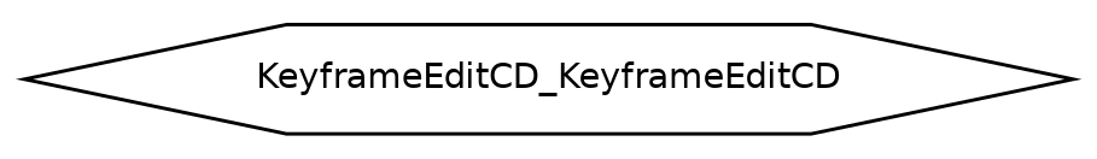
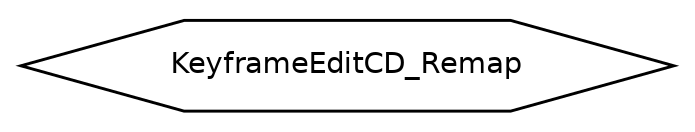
  digraph {
    rankdir=LR
-   n1 [color=black fillcolor=white fontname=Helvetica fontsize=10 height=0.2 label=KeyframeEditCD_KeyframeEditCD shape=hexagon style=filled width=0.4]
+   n1 [color=black fillcolor=white fontname=Helvetica fontsize=10 height=0.2 label=KeyframeEditCD_Remap shape=hexagon style=filled width=0.4]
  }
